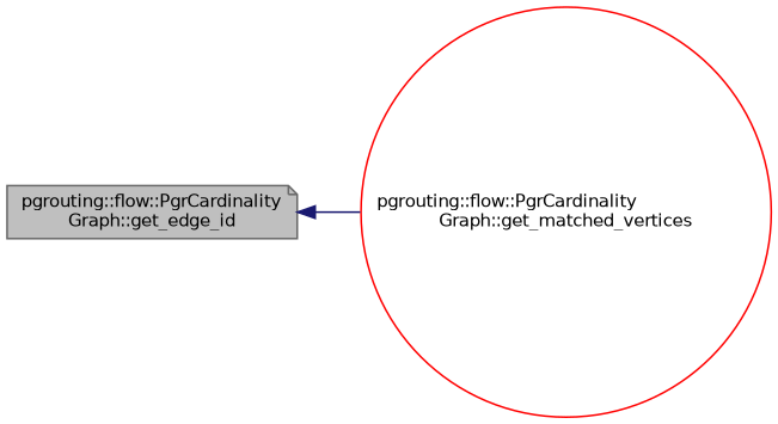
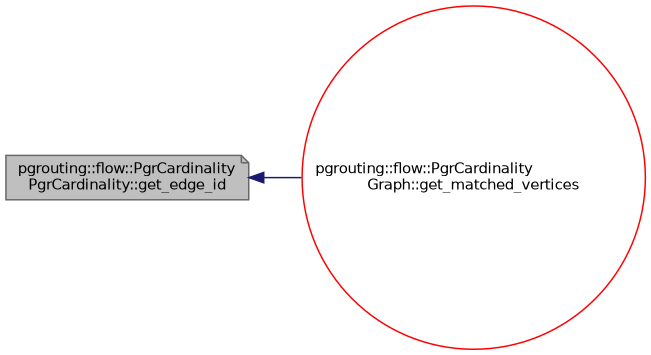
  digraph {
    rankdir=LR
    node [fontname=Helvetica fontsize=10 style=filled]
-   n1 [color=gray40 fillcolor=grey75 fontcolor=black height=0.2 label="pgrouting::flow::PgrCardinality\lGraph::get_edge_id" shape=note width=0.4]
+   n1 [color=gray40 fillcolor=grey75 fontcolor=black height=0.2 label="pgrouting::flow::PgrCardinality\lPgrCardinality::get_edge_id" shape=note width=0.4]
    n2 [color=red fillcolor=white height=0.2 label="pgrouting::flow::PgrCardinality\lGraph::get_matched_vertices" shape=circle width=0.4]
    n1 -> n2 [color=midnightblue dir=back fontname=Helvetica fontsize=10 labelfontname=Helvetica labelfontsize=10 style=solid]
  }
